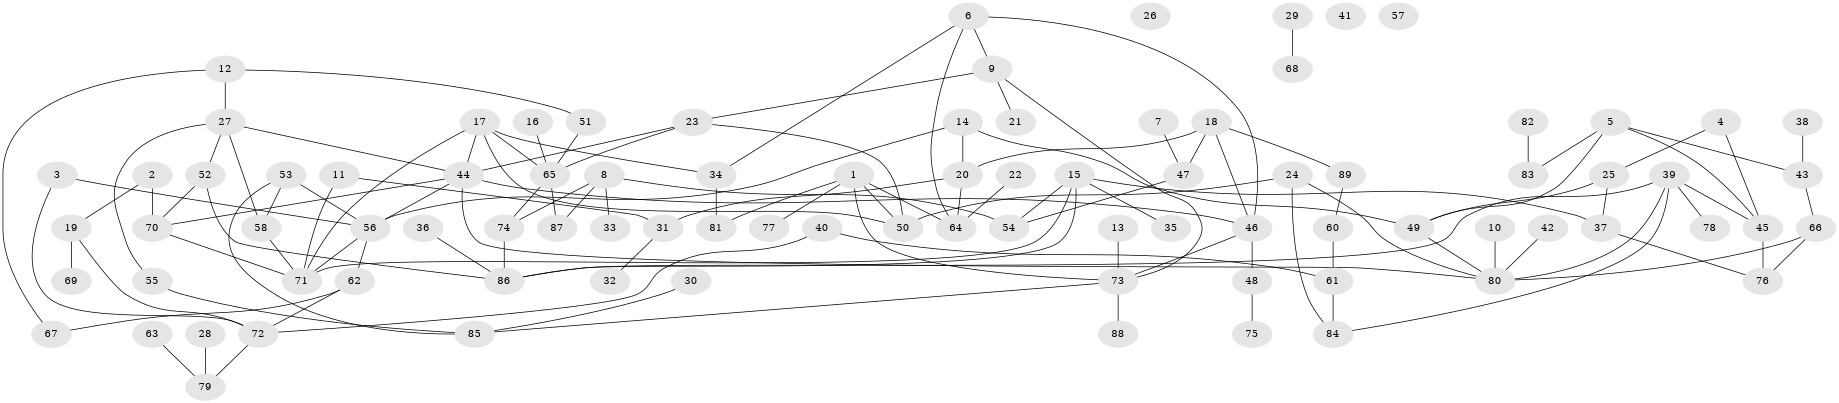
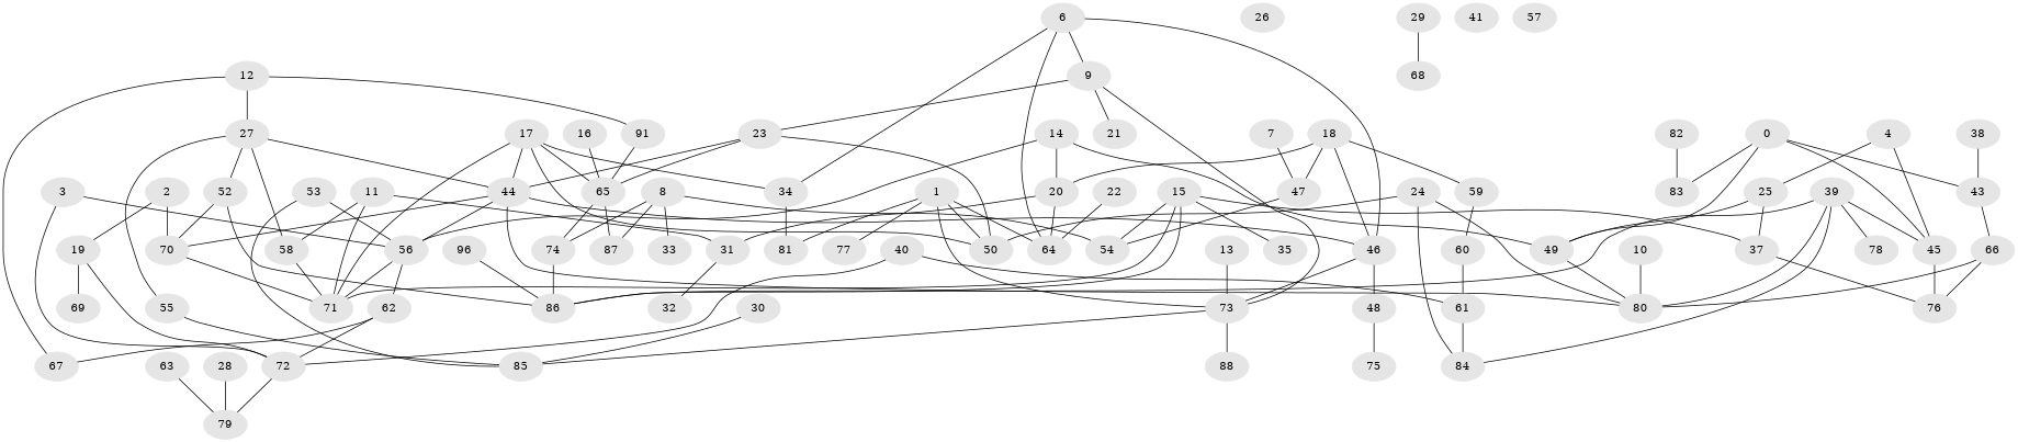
  graph {
    node [color=gray90 style=filled]
    1
    50
    64
    73
    77
    81
    85
    88
    2
    19
    70
    72
    69
    71
    3
    56
    62
    79
    4
    25
    45
    49
    37
    76
-   5
+   5 [label=0]
    43
    83
    66
    80
    6
    9
    34
    46
    21
    23
    48
    7
    47
    54
    8
    33
    74
    87
    86
    65
    44
    10
    11
    31
    58
    32
    12
    27
-   51
+   51 [label=91]
    67
    52
    55
    13
    14
    20
    15
    35
    16
    17
    18
-   59 [label=89]
+   59
    60
    22
    24
    84
    26
    28
    29
    68
    30
-   36
+   36 [label=96]
    38
    39
    78
    40
    61
    41
-   42
    75
    53
    57
    63
    82
    1 -- 50
    1 -- 64
    1 -- 73
    1 -- 77
    1 -- 81
    73 -- 85
    73 -- 88
    2 -- 19
    2 -- 70
    19 -- 72
    19 -- 69
    70 -- 71
    72 -- 79
    3 -- 72
    3 -- 56
    56 -- 71
    56 -- 62
    62 -- 72
    62 -- 67
    4 -- 25
    4 -- 45
    25 -- 49
    25 -- 37
    45 -- 76
    49 -- 80
    37 -- 76
    5 -- 45
    5 -- 49
    5 -- 43
    5 -- 83
    43 -- 66
    66 -- 76
    66 -- 80
    6 -- 64
    6 -- 9
    6 -- 34
    6 -- 46
    9 -- 73
    9 -- 21
    9 -- 23
    34 -- 81
    46 -- 73
    46 -- 48
    23 -- 50
    23 -- 65
    23 -- 44
    48 -- 75
    7 -- 47
    47 -- 54
    8 -- 54
    8 -- 33
    8 -- 74
    8 -- 87
    74 -- 86
    65 -- 74
    65 -- 87
    44 -- 70
    44 -- 56
    44 -- 80
    44 -- 46
    10 -- 80
    11 -- 71
    11 -- 31
-   53 -- 58
+   11 -- 58
    31 -- 32
    58 -- 71
    12 -- 27
    12 -- 51
    12 -- 67
    27 -- 44
    27 -- 58
    27 -- 52
    27 -- 55
    51 -- 65
    52 -- 70
    52 -- 86
    55 -- 85
    13 -- 73
    14 -- 56
    14 -- 49
    14 -- 20
    20 -- 64
    20 -- 31
    15 -- 71
    15 -- 37
    15 -- 54
    15 -- 86
    15 -- 35
    16 -- 65
    17 -- 50
    17 -- 71
    17 -- 34
    17 -- 65
    17 -- 44
    18 -- 46
    18 -- 47
    18 -- 20
    18 -- 59
    59 -- 60
    60 -- 61
    22 -- 64
    24 -- 50
    24 -- 80
    24 -- 84
    28 -- 79
    29 -- 68
    30 -- 85
    36 -- 86
    38 -- 43
    39 -- 45
    39 -- 80
    39 -- 86
    39 -- 84
    39 -- 78
    40 -- 72
    40 -- 61
    61 -- 84
-   42 -- 80
    53 -- 85
    53 -- 56
    63 -- 79
    82 -- 83
  }
